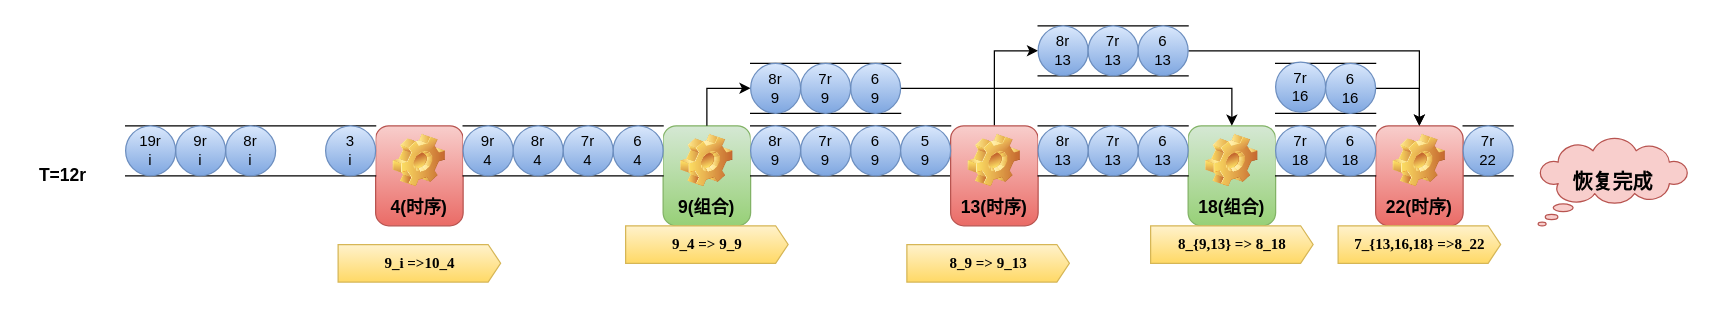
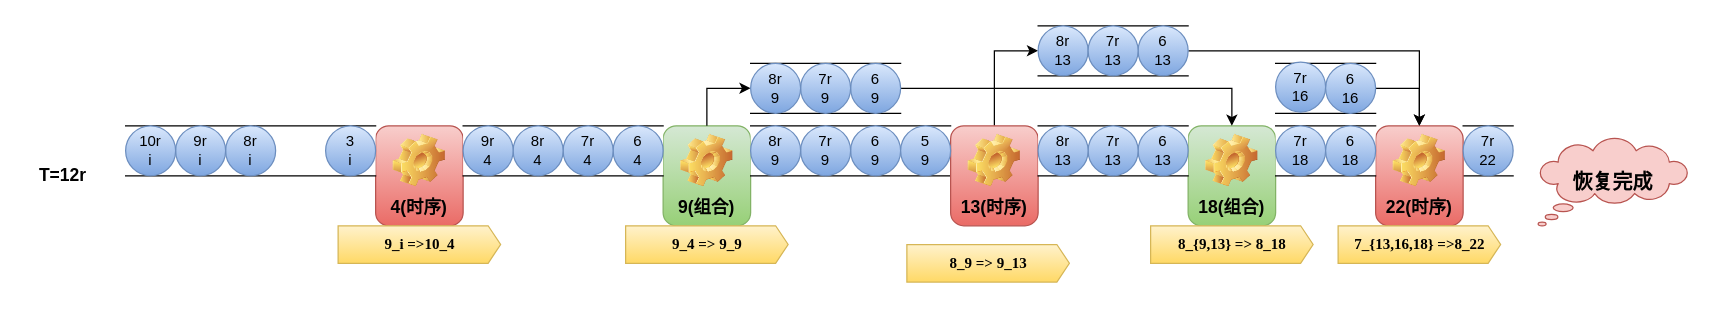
  <mxCell id="0" />
  <mxCell id="1" parent="0" />
  <mxCell id="2" value="" style="html=1;dashed=0;whiteSpace=wrap;shape=partialRectangle;right=0;left=0;" vertex="1" parent="1"><mxGeometry x="1170" y="100" width="40" height="40" as="geometry" /></mxCell>
  <mxCell id="3" value="4(时序)" style="label;whiteSpace=wrap;html=1;align=center;verticalAlign=bottom;spacingLeft=0;spacingBottom=4;imageAlign=center;imageVerticalAlign=top;image=img/clipart/Gear_128x128.png;fontSize=14;fillColor=#f8cecc;gradientColor=#ea6b66;strokeColor=#b85450;" vertex="1" parent="1"><mxGeometry x="300" y="100" width="70" height="80" as="geometry" /></mxCell>
  <mxCell id="4" value="9(组合)" style="label;whiteSpace=wrap;html=1;align=center;verticalAlign=bottom;spacingLeft=0;spacingBottom=4;imageAlign=center;imageVerticalAlign=top;image=img/clipart/Gear_128x128.png;fontSize=14;fillColor=#d5e8d4;gradientColor=#97d077;strokeColor=#82b366;" vertex="1" parent="1"><mxGeometry x="530" y="100" width="70" height="80" as="geometry" /></mxCell>
  <mxCell id="5" value="" style="html=1;dashed=0;whiteSpace=wrap;shape=partialRectangle;right=0;left=0;" vertex="1" parent="1"><mxGeometry x="100" y="100" width="200" height="40" as="geometry" /></mxCell>
  <mxCell id="6" value="&lt;div&gt;3&lt;/div&gt;&lt;div&gt;i&lt;/div&gt;" style="ellipse;whiteSpace=wrap;html=1;fillColor=#dae8fc;gradientColor=#7ea6e0;strokeColor=#6c8ebf;" vertex="1" parent="1"><mxGeometry x="260" y="100" width="40" height="40" as="geometry" /></mxCell>
  <mxCell id="7" value="" style="html=1;dashed=0;whiteSpace=wrap;shape=partialRectangle;right=0;left=0;" vertex="1" parent="1"><mxGeometry x="370" y="100" width="160" height="40" as="geometry" /></mxCell>
  <mxCell id="8" value="" style="html=1;dashed=0;whiteSpace=wrap;shape=partialRectangle;right=0;left=0;" vertex="1" parent="1"><mxGeometry x="600" y="100" width="160" height="40" as="geometry" /></mxCell>
  <mxCell id="9" style="edgeStyle=orthogonalEdgeStyle;rounded=0;orthogonalLoop=1;jettySize=auto;html=1;exitX=0.5;exitY=0;exitDx=0;exitDy=0;entryX=0;entryY=0.5;entryDx=0;entryDy=0;" edge="1" parent="1" source="10" target="33"><mxGeometry relative="1" as="geometry" /></mxCell>
  <mxCell id="10" value="13(时序)" style="label;whiteSpace=wrap;html=1;align=center;verticalAlign=bottom;spacingLeft=0;spacingBottom=4;imageAlign=center;imageVerticalAlign=top;image=img/clipart/Gear_128x128.png;fontSize=14;fillColor=#f8cecc;gradientColor=#ea6b66;strokeColor=#b85450;" vertex="1" parent="1"><mxGeometry x="760" y="100" width="70" height="80" as="geometry" /></mxCell>
  <mxCell id="11" value="22(时序)" style="label;whiteSpace=wrap;html=1;align=center;verticalAlign=bottom;spacingLeft=0;spacingBottom=4;imageAlign=center;imageVerticalAlign=top;image=img/clipart/Gear_128x128.png;fontSize=14;fillColor=#f8cecc;gradientColor=#ea6b66;strokeColor=#b85450;" vertex="1" parent="1"><mxGeometry x="1100" y="100" width="70" height="80" as="geometry" /></mxCell>
  <mxCell id="12" value="18(组合)" style="label;whiteSpace=wrap;html=1;align=center;verticalAlign=bottom;spacingLeft=0;spacingBottom=4;imageAlign=center;imageVerticalAlign=top;image=img/clipart/Gear_128x128.png;fontSize=14;fillColor=#d5e8d4;gradientColor=#97d077;strokeColor=#82b366;" vertex="1" parent="1"><mxGeometry x="950" y="100" width="70" height="80" as="geometry" /></mxCell>
  <mxCell id="13" value="" style="html=1;dashed=0;whiteSpace=wrap;shape=partialRectangle;right=0;left=0;" vertex="1" parent="1"><mxGeometry x="830" y="100" width="120" height="40" as="geometry" /></mxCell>
  <mxCell id="14" value="" style="html=1;dashed=0;whiteSpace=wrap;shape=partialRectangle;right=0;left=0;" vertex="1" parent="1"><mxGeometry x="1020" y="100" width="80" height="40" as="geometry" /></mxCell>
  <mxCell id="15" value="T=12r" style="text;html=1;align=center;verticalAlign=middle;whiteSpace=wrap;rounded=0;fontSize=14;fontStyle=1" vertex="1" parent="1"><mxGeometry x="20" y="125" width="60" height="30" as="geometry" /></mxCell>
- <mxCell id="16" value="9_i =&amp;gt;10_4" style="html=1;shadow=0;dashed=0;align=center;verticalAlign=middle;shape=mxgraph.arrows2.arrow;dy=0;dx=10;notch=0;fillColor=#fff2cc;gradientColor=#ffd966;strokeColor=#d6b656;fontFamily=Georgia;fontStyle=1" vertex="1" parent="1"><mxGeometry x="270" y="195" width="130" height="30" as="geometry" /></mxCell>
+ <mxCell id="16" value="9_i =&amp;gt;10_4" style="html=1;shadow=0;dashed=0;align=center;verticalAlign=middle;shape=mxgraph.arrows2.arrow;dy=0;dx=10;notch=0;fillColor=#fff2cc;gradientColor=#ffd966;strokeColor=#d6b656;fontFamily=Georgia;fontStyle=1" vertex="1" parent="1"><mxGeometry x="270" y="180" width="130" height="30" as="geometry" /></mxCell>
  <mxCell id="17" value="9_4 =&amp;gt; 9_9" style="html=1;shadow=0;dashed=0;align=center;verticalAlign=middle;shape=mxgraph.arrows2.arrow;dy=0;dx=10;notch=0;fillColor=#fff2cc;gradientColor=#ffd966;strokeColor=#d6b656;fontFamily=Georgia;fontStyle=1" vertex="1" parent="1"><mxGeometry x="500" y="180" width="130" height="30" as="geometry" /></mxCell>
  <mxCell id="18" value="8_9 =&amp;gt; 9_13" style="html=1;shadow=0;dashed=0;align=center;verticalAlign=middle;shape=mxgraph.arrows2.arrow;dy=0;dx=10;notch=0;fillColor=#fff2cc;gradientColor=#ffd966;strokeColor=#d6b656;fontFamily=Georgia;fontStyle=1" vertex="1" parent="1"><mxGeometry x="725" y="195" width="130" height="30" as="geometry" /></mxCell>
  <mxCell id="19" value="8_{9,13} =&amp;gt; 8_18" style="html=1;shadow=0;dashed=0;align=center;verticalAlign=middle;shape=mxgraph.arrows2.arrow;dy=0;dx=10;notch=0;fillColor=#fff2cc;gradientColor=#ffd966;strokeColor=#d6b656;fontFamily=Georgia;fontStyle=1" vertex="1" parent="1"><mxGeometry x="920" y="180" width="130" height="30" as="geometry" /></mxCell>
  <mxCell id="20" value="7_{13,16,18} =&amp;gt;8_22" style="html=1;shadow=0;dashed=0;align=center;verticalAlign=middle;shape=mxgraph.arrows2.arrow;dy=0;dx=10;notch=0;fillColor=#fff2cc;gradientColor=#ffd966;strokeColor=#d6b656;fontFamily=Georgia;fontStyle=1" vertex="1" parent="1"><mxGeometry x="1070" y="180" width="130" height="30" as="geometry" /></mxCell>
  <mxCell id="21" value="&lt;div&gt;6&lt;/div&gt;&lt;div&gt;4&lt;/div&gt;" style="ellipse;whiteSpace=wrap;html=1;fillColor=#dae8fc;gradientColor=#7ea6e0;strokeColor=#6c8ebf;" vertex="1" parent="1"><mxGeometry x="490" y="100" width="40" height="40" as="geometry" /></mxCell>
  <mxCell id="22" value="&lt;div&gt;6&lt;/div&gt;&lt;div&gt;9&lt;/div&gt;" style="ellipse;whiteSpace=wrap;html=1;fillColor=#dae8fc;gradientColor=#7ea6e0;strokeColor=#6c8ebf;" vertex="1" parent="1"><mxGeometry x="680" y="100" width="40" height="40" as="geometry" /></mxCell>
  <mxCell id="23" value="&lt;div&gt;5&lt;/div&gt;&lt;div&gt;9&lt;/div&gt;" style="ellipse;whiteSpace=wrap;html=1;fillColor=#dae8fc;gradientColor=#7ea6e0;strokeColor=#6c8ebf;" vertex="1" parent="1"><mxGeometry x="720" y="100" width="40" height="40" as="geometry" /></mxCell>
  <mxCell id="24" value="&lt;div&gt;6&lt;/div&gt;&lt;div&gt;13&lt;/div&gt;" style="ellipse;whiteSpace=wrap;html=1;fillColor=#dae8fc;gradientColor=#7ea6e0;strokeColor=#6c8ebf;" vertex="1" parent="1"><mxGeometry x="910" y="100" width="40" height="40" as="geometry" /></mxCell>
  <mxCell id="25" style="edgeStyle=orthogonalEdgeStyle;rounded=0;orthogonalLoop=1;jettySize=auto;html=1;entryX=0.5;entryY=0;entryDx=0;entryDy=0;" edge="1" parent="1" source="26" target="12"><mxGeometry relative="1" as="geometry" /></mxCell>
  <mxCell id="26" value="" style="html=1;dashed=0;whiteSpace=wrap;shape=partialRectangle;right=0;left=0;" vertex="1" parent="1"><mxGeometry x="600" y="50" width="120" height="40" as="geometry" /></mxCell>
  <mxCell id="27" value="&lt;div&gt;6&lt;/div&gt;&lt;div&gt;9&lt;/div&gt;" style="ellipse;whiteSpace=wrap;html=1;fillColor=#dae8fc;gradientColor=#7ea6e0;strokeColor=#6c8ebf;" vertex="1" parent="1"><mxGeometry x="680" y="50" width="40" height="40" as="geometry" /></mxCell>
  <mxCell id="28" style="edgeStyle=orthogonalEdgeStyle;rounded=0;orthogonalLoop=1;jettySize=auto;html=1;exitX=0.5;exitY=0;exitDx=0;exitDy=0;entryX=0;entryY=0.5;entryDx=0;entryDy=0;" edge="1" parent="1" source="4" target="26"><mxGeometry relative="1" as="geometry"><mxPoint x="600" y="70" as="targetPoint" /></mxGeometry></mxCell>
  <mxCell id="29" value="&lt;div&gt;7r&lt;/div&gt;&lt;div&gt;18&lt;/div&gt;" style="ellipse;whiteSpace=wrap;html=1;fillColor=#dae8fc;gradientColor=#7ea6e0;strokeColor=#6c8ebf;" vertex="1" parent="1"><mxGeometry x="1020" y="100" width="40" height="40" as="geometry" /></mxCell>
  <mxCell id="30" value="&lt;div&gt;6&lt;/div&gt;&lt;div&gt;18&lt;/div&gt;" style="ellipse;whiteSpace=wrap;html=1;fillColor=#dae8fc;gradientColor=#7ea6e0;strokeColor=#6c8ebf;" vertex="1" parent="1"><mxGeometry x="1060" y="100" width="40" height="40" as="geometry" /></mxCell>
  <mxCell id="31" value="&lt;div&gt;7r&lt;/div&gt;&lt;div&gt;22&lt;/div&gt;" style="ellipse;whiteSpace=wrap;html=1;fillColor=#dae8fc;gradientColor=#7ea6e0;strokeColor=#6c8ebf;" vertex="1" parent="1"><mxGeometry x="1170" y="100" width="40" height="40" as="geometry" /></mxCell>
  <mxCell id="32" style="edgeStyle=orthogonalEdgeStyle;rounded=0;orthogonalLoop=1;jettySize=auto;html=1;exitX=1;exitY=0.5;exitDx=0;exitDy=0;" edge="1" parent="1" source="33" target="11"><mxGeometry relative="1" as="geometry" /></mxCell>
  <mxCell id="33" value="" style="html=1;dashed=0;whiteSpace=wrap;shape=partialRectangle;right=0;left=0;" vertex="1" parent="1"><mxGeometry x="830" y="20" width="120" height="40" as="geometry" /></mxCell>
  <mxCell id="34" value="&lt;div&gt;6&lt;/div&gt;&lt;div&gt;13&lt;/div&gt;" style="ellipse;whiteSpace=wrap;html=1;fillColor=#dae8fc;gradientColor=#7ea6e0;strokeColor=#6c8ebf;" vertex="1" parent="1"><mxGeometry x="910" y="20" width="40" height="40" as="geometry" /></mxCell>
  <mxCell id="35" value="&lt;div&gt;8r&lt;/div&gt;&lt;div&gt;13&lt;/div&gt;" style="ellipse;whiteSpace=wrap;html=1;fillColor=#dae8fc;gradientColor=#7ea6e0;strokeColor=#6c8ebf;" vertex="1" parent="1"><mxGeometry x="830" y="20" width="40" height="40" as="geometry" /></mxCell>
  <mxCell id="36" style="edgeStyle=orthogonalEdgeStyle;rounded=0;orthogonalLoop=1;jettySize=auto;html=1;entryX=0.5;entryY=0;entryDx=0;entryDy=0;exitX=1;exitY=0.5;exitDx=0;exitDy=0;" edge="1" parent="1" source="37" target="11"><mxGeometry relative="1" as="geometry" /></mxCell>
  <mxCell id="37" value="" style="html=1;dashed=0;whiteSpace=wrap;shape=partialRectangle;right=0;left=0;" vertex="1" parent="1"><mxGeometry x="1020" y="50" width="80" height="40" as="geometry" /></mxCell>
  <mxCell id="38" value="&lt;div&gt;7r&lt;/div&gt;&lt;div&gt;16&lt;/div&gt;" style="ellipse;whiteSpace=wrap;html=1;fillColor=#dae8fc;gradientColor=#7ea6e0;strokeColor=#6c8ebf;" vertex="1" parent="1"><mxGeometry x="1020" y="49" width="40" height="40" as="geometry" /></mxCell>
  <mxCell id="39" value="&lt;div&gt;6&lt;/div&gt;&lt;div&gt;16&lt;/div&gt;" style="ellipse;whiteSpace=wrap;html=1;fillColor=#dae8fc;gradientColor=#7ea6e0;strokeColor=#6c8ebf;" vertex="1" parent="1"><mxGeometry x="1060" y="50" width="40" height="40" as="geometry" /></mxCell>
  <mxCell id="40" value="&lt;div&gt;8r&lt;/div&gt;&lt;div&gt;i&lt;/div&gt;" style="ellipse;whiteSpace=wrap;html=1;fillColor=#dae8fc;gradientColor=#7ea6e0;strokeColor=#6c8ebf;" vertex="1" parent="1"><mxGeometry x="180" y="100" width="40" height="40" as="geometry" /></mxCell>
  <mxCell id="41" value="&lt;div&gt;7r&lt;/div&gt;&lt;div&gt;4&lt;/div&gt;" style="ellipse;whiteSpace=wrap;html=1;fillColor=#dae8fc;gradientColor=#7ea6e0;strokeColor=#6c8ebf;" vertex="1" parent="1"><mxGeometry x="450" y="100" width="40" height="40" as="geometry" /></mxCell>
  <mxCell id="42" value="&lt;div&gt;7r&lt;/div&gt;&lt;div&gt;13&lt;/div&gt;" style="ellipse;whiteSpace=wrap;html=1;fillColor=#dae8fc;gradientColor=#7ea6e0;strokeColor=#6c8ebf;" vertex="1" parent="1"><mxGeometry x="870" y="100" width="40" height="40" as="geometry" /></mxCell>
  <mxCell id="43" value="&lt;div&gt;7r&lt;/div&gt;&lt;div&gt;13&lt;/div&gt;" style="ellipse;whiteSpace=wrap;html=1;fillColor=#dae8fc;gradientColor=#7ea6e0;strokeColor=#6c8ebf;" vertex="1" parent="1"><mxGeometry x="870" y="20" width="40" height="40" as="geometry" /></mxCell>
  <mxCell id="44" value="&lt;div&gt;9r&lt;/div&gt;&lt;div&gt;i&lt;/div&gt;" style="ellipse;whiteSpace=wrap;html=1;fillColor=#dae8fc;gradientColor=#7ea6e0;strokeColor=#6c8ebf;" vertex="1" parent="1"><mxGeometry x="140" y="100" width="40" height="40" as="geometry" /></mxCell>
  <mxCell id="45" value="&lt;div&gt;8r&lt;/div&gt;&lt;div&gt;4&lt;/div&gt;" style="ellipse;whiteSpace=wrap;html=1;fillColor=#dae8fc;gradientColor=#7ea6e0;strokeColor=#6c8ebf;" vertex="1" parent="1"><mxGeometry x="410" y="100" width="40" height="40" as="geometry" /></mxCell>
  <mxCell id="46" value="&lt;div&gt;7r&lt;/div&gt;&lt;div&gt;9&lt;/div&gt;" style="ellipse;whiteSpace=wrap;html=1;fillColor=#dae8fc;gradientColor=#7ea6e0;strokeColor=#6c8ebf;" vertex="1" parent="1"><mxGeometry x="640" y="100" width="40" height="40" as="geometry" /></mxCell>
  <mxCell id="47" value="&lt;div&gt;7r&lt;/div&gt;&lt;div&gt;9&lt;/div&gt;" style="ellipse;whiteSpace=wrap;html=1;fillColor=#dae8fc;gradientColor=#7ea6e0;strokeColor=#6c8ebf;" vertex="1" parent="1"><mxGeometry x="640" y="50" width="40" height="40" as="geometry" /></mxCell>
- <mxCell id="48" value="&lt;div&gt;19r&lt;/div&gt;&lt;div&gt;i&lt;/div&gt;" style="ellipse;whiteSpace=wrap;html=1;fillColor=#dae8fc;gradientColor=#7ea6e0;strokeColor=#6c8ebf;" vertex="1" parent="1"><mxGeometry x="100" y="100" width="40" height="40" as="geometry" /></mxCell>
+ <mxCell id="48" value="&lt;div&gt;10r&lt;/div&gt;&lt;div&gt;i&lt;/div&gt;" style="ellipse;whiteSpace=wrap;html=1;fillColor=#dae8fc;gradientColor=#7ea6e0;strokeColor=#6c8ebf;" vertex="1" parent="1"><mxGeometry x="100" y="100" width="40" height="40" as="geometry" /></mxCell>
  <mxCell id="49" value="&lt;div&gt;9r&lt;/div&gt;&lt;div&gt;4&lt;/div&gt;" style="ellipse;whiteSpace=wrap;html=1;fillColor=#dae8fc;gradientColor=#7ea6e0;strokeColor=#6c8ebf;" vertex="1" parent="1"><mxGeometry x="370" y="100" width="40" height="40" as="geometry" /></mxCell>
  <mxCell id="50" value="&lt;div&gt;8r&lt;/div&gt;&lt;div&gt;9&lt;/div&gt;" style="ellipse;whiteSpace=wrap;html=1;fillColor=#dae8fc;gradientColor=#7ea6e0;strokeColor=#6c8ebf;" vertex="1" parent="1"><mxGeometry x="600" y="100" width="40" height="40" as="geometry" /></mxCell>
  <mxCell id="51" value="&lt;div&gt;8r&lt;/div&gt;&lt;div&gt;9&lt;/div&gt;" style="ellipse;whiteSpace=wrap;html=1;fillColor=#dae8fc;gradientColor=#7ea6e0;strokeColor=#6c8ebf;" vertex="1" parent="1"><mxGeometry x="600" y="50" width="40" height="40" as="geometry" /></mxCell>
  <mxCell id="52" value="&lt;div&gt;8r&lt;/div&gt;&lt;div&gt;13&lt;/div&gt;" style="ellipse;whiteSpace=wrap;html=1;fillColor=#dae8fc;gradientColor=#7ea6e0;strokeColor=#6c8ebf;" vertex="1" parent="1"><mxGeometry x="830" y="100" width="40" height="40" as="geometry" /></mxCell>
  <mxCell id="53" value="恢复完成" style="whiteSpace=wrap;html=1;shape=mxgraph.basic.cloud_callout;fillColor=#f8cecc;strokeColor=#b85450;fontSize=16;fontStyle=1" vertex="1" parent="1"><mxGeometry x="1230" y="110" width="120" height="70" as="geometry" /></mxCell>
